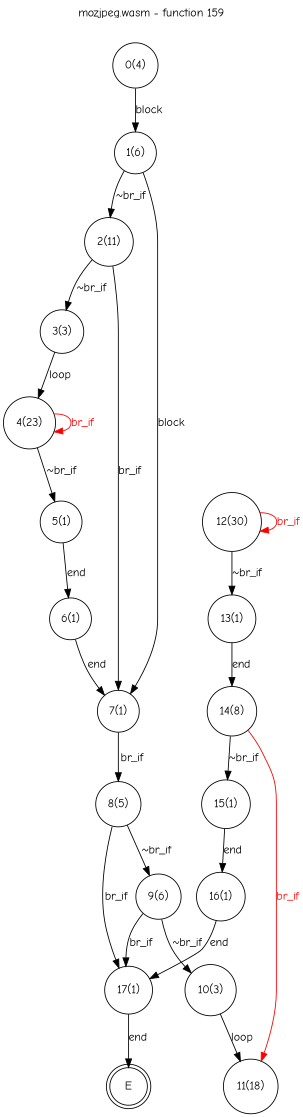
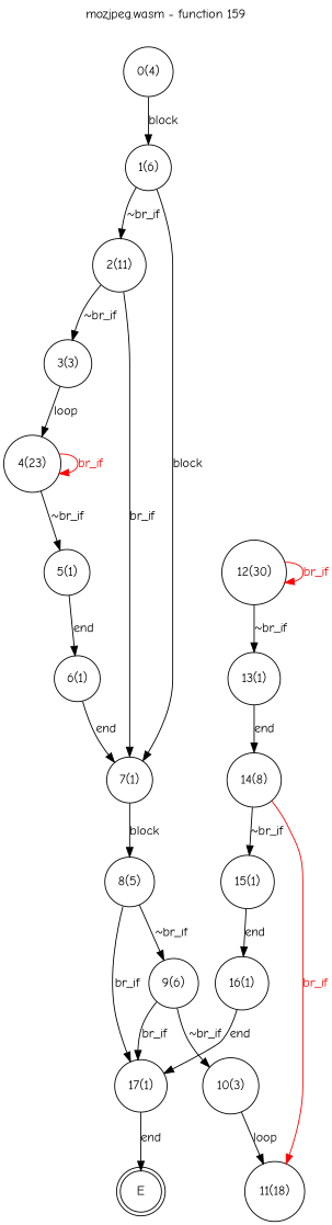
  digraph {
    fontname="Comic Neue"
    label="mozjpeg.wasm - function 159"
    labelfontcolor=black
    labelfontname=Helvetica
    labelfontsize=16
    labelloc=t
    node [fontname="Comic Neue" shape=circle fontcolor=black]
    edge [fontname="Comic Neue"]
    E [shape=doublecircle fontcolor=""]
    n2 [label="0(4)"]
    n3 [label="1(6)"]
    n4 [label="2(11)"]
    n5 [label="7(1)"]
    n6 [label="3(3)"]
    n7 [label="8(5)"]
    n8 [label="4(23)"]
    n9 [label="5(1)"]
    n10 [label="6(1)"]
    n11 [label="9(6)"]
    n12 [label="17(1)"]
    n13 [label="10(3)"]
    n14 [label="11(18)"]
    n15 [label="12(30)"]
    n16 [label="13(1)"]
    n17 [label="14(8)"]
    n18 [label="15(1)"]
    n19 [label="16(1)"]
    n2 -> n3 [label=block]
    n3 -> n4 [label="~br_if"]
    n3 -> n5 [label=block]
    n4 -> n5 [label=br_if]
    n4 -> n6 [label="~br_if"]
-   n5 -> n7 [label=br_if]
+   n5 -> n7 [label=block]
    n6 -> n8 [label=loop]
    n7 -> n11 [label="~br_if"]
    n7 -> n12 [label=br_if]
    n8 -> n8 [color=red fontcolor=red label=br_if]
    n8 -> n9 [label="~br_if"]
    n9 -> n10 [label=end]
    n10 -> n5 [label=end]
    n11 -> n12 [label=br_if]
    n11 -> n13 [label="~br_if"]
    n12 -> E [label=end]
    n13 -> n14 [label=loop]
    n15 -> n15 [color=red fontcolor=red label=br_if]
    n15 -> n16 [label="~br_if"]
    n16 -> n17 [label=end]
    n17 -> n14 [color=red fontcolor=red label=br_if]
    n17 -> n18 [label="~br_if"]
    n18 -> n19 [label=end]
    n19 -> n12 [label=end]
  }
